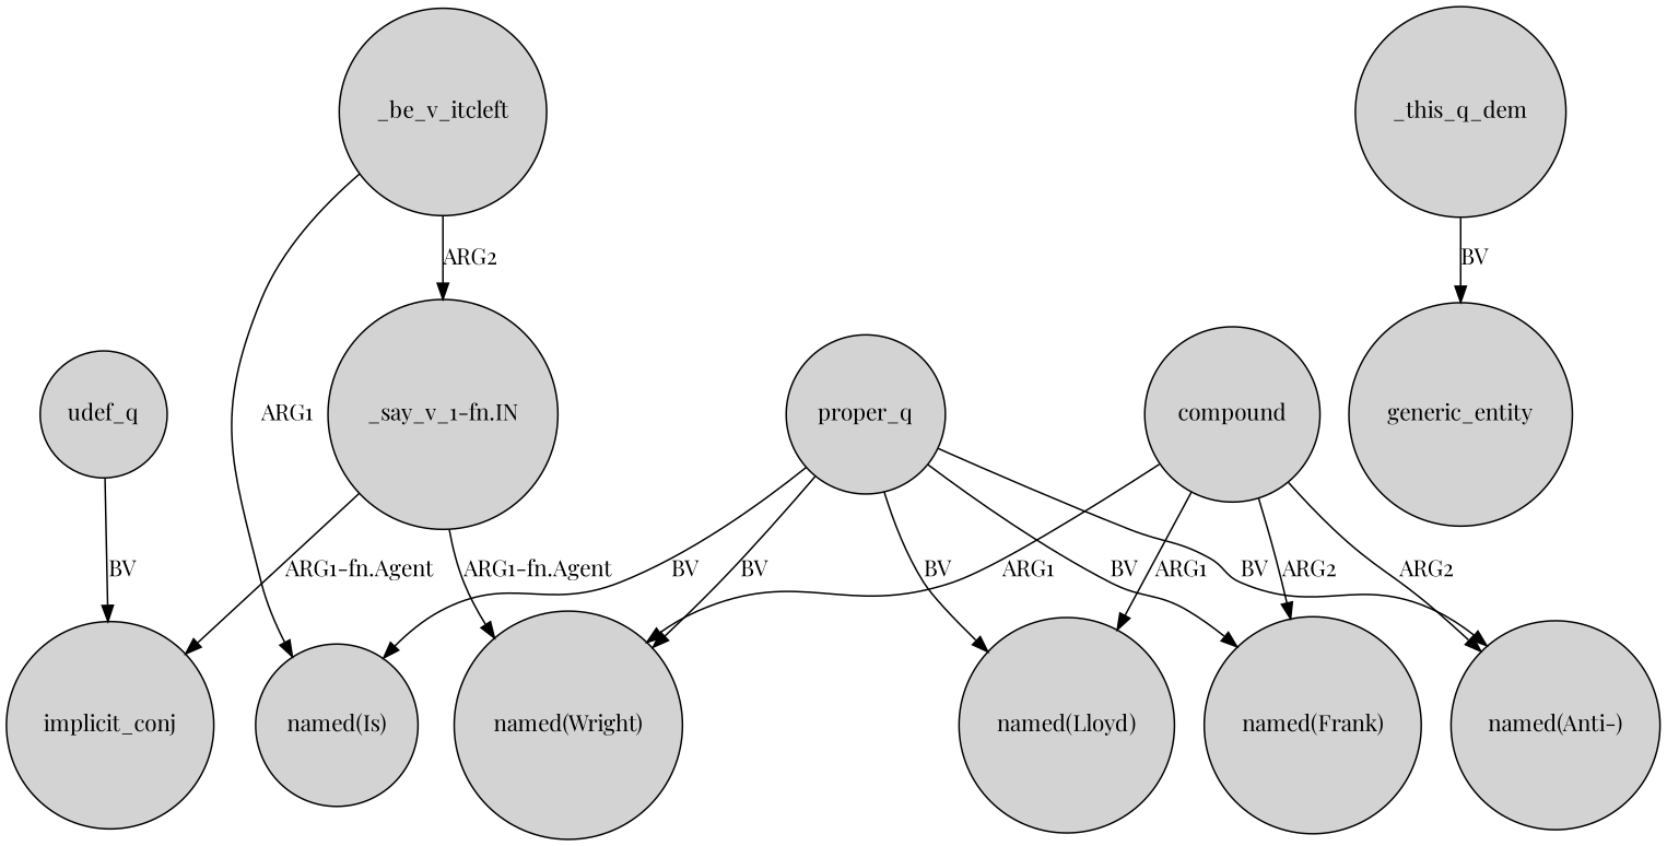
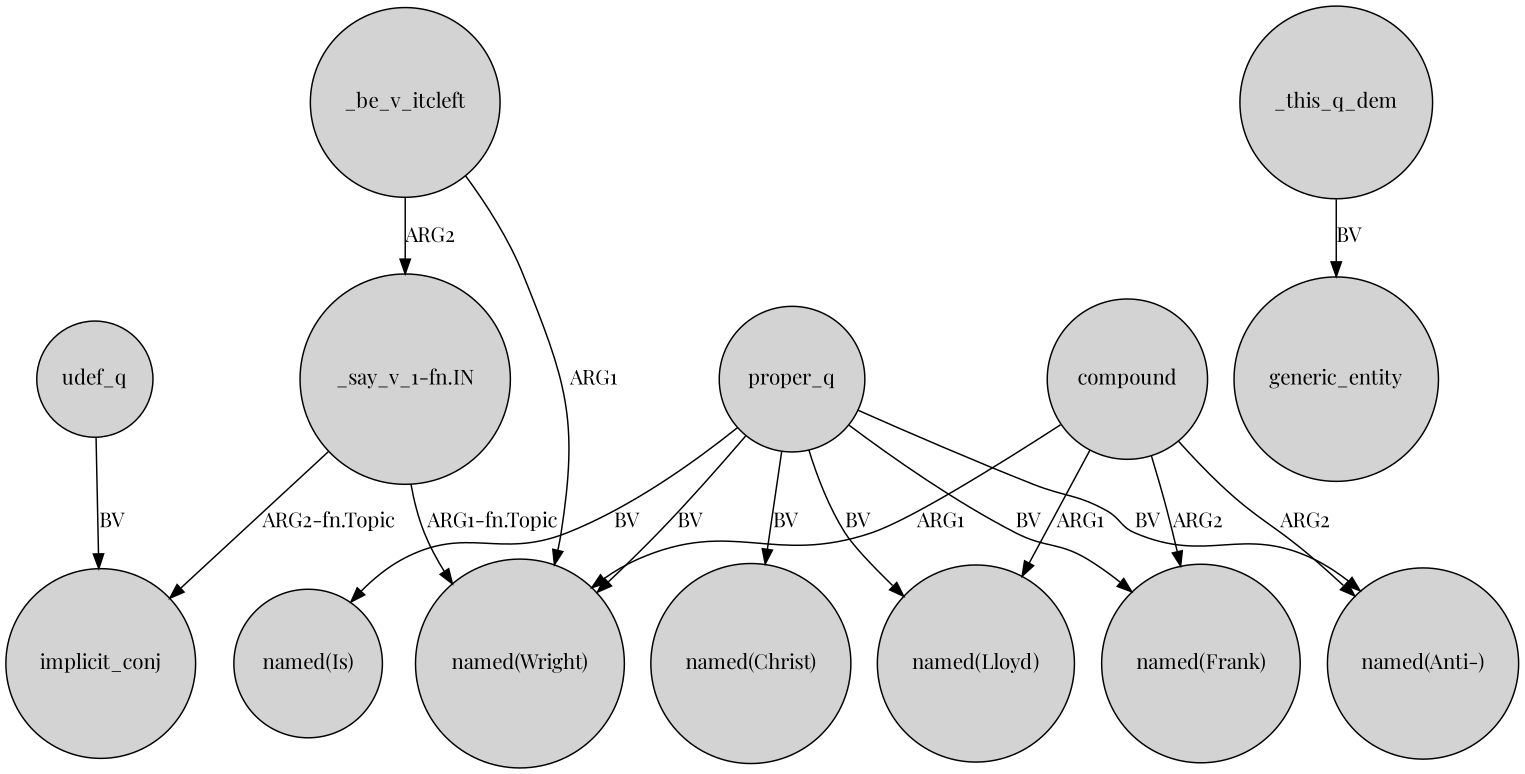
  digraph {
    fontname="Playfair Display"
    node [fontname="Playfair Display" shape=circle style=filled]
    edge [fontname="Playfair Display"]
    _be_v_itcleft
    "_say_v_1-fn.IN"
    "named(Wright)"
    implicit_conj
    proper_q
    "named(Is)"
    "named(Anti-)"
    "named(Frank)"
    "named(Lloyd)"
+   "named(Christ)"
    _this_q_dem
    generic_entity
    compound
    udef_q
    _be_v_itcleft -> "_say_v_1-fn.IN" [label=ARG2]
-   _be_v_itcleft -> "named(Is)" [label=ARG1]
-   "_say_v_1-fn.IN" -> "named(Wright)" [label="ARG1-fn.Agent"]
-   "_say_v_1-fn.IN" -> implicit_conj [label="ARG1-fn.Agent"]
+   _be_v_itcleft -> "named(Wright)" [label=ARG1]
+   "_say_v_1-fn.IN" -> "named(Wright)" [label="ARG1-fn.Topic"]
+   "_say_v_1-fn.IN" -> implicit_conj [label="ARG2-fn.Topic"]
    proper_q -> "named(Wright)" [label=BV]
    proper_q -> "named(Is)" [label=BV]
    proper_q -> "named(Anti-)" [label=BV]
    proper_q -> "named(Frank)" [label=BV]
    proper_q -> "named(Lloyd)" [label=BV]
+   proper_q -> "named(Christ)" [label=BV]
    _this_q_dem -> generic_entity [label=BV]
    compound -> "named(Wright)" [label=ARG1]
    compound -> "named(Anti-)" [label=ARG2]
    compound -> "named(Frank)" [label=ARG2]
    compound -> "named(Lloyd)" [label=ARG1]
    udef_q -> implicit_conj [label=BV]
  }
